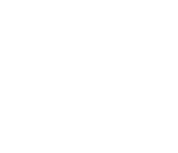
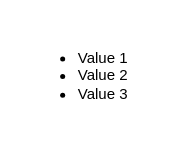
  <mxCell id="0" />
  <mxCell id="1" parent="0" />
+ <mxCell id="2" value="&lt;ul&gt;&lt;li&gt;Value 1&lt;/li&gt;&lt;li&gt;Value 2&lt;/li&gt;&lt;li&gt;Value 3&lt;/li&gt;&lt;/ul&gt;" style="text;strokeColor=none;fillColor=none;html=1;whiteSpace=wrap;verticalAlign=middle;overflow=hidden;" vertex="1" parent="1"><mxGeometry x="20" y="20" width="100" height="80" as="geometry" /></mxCell>
